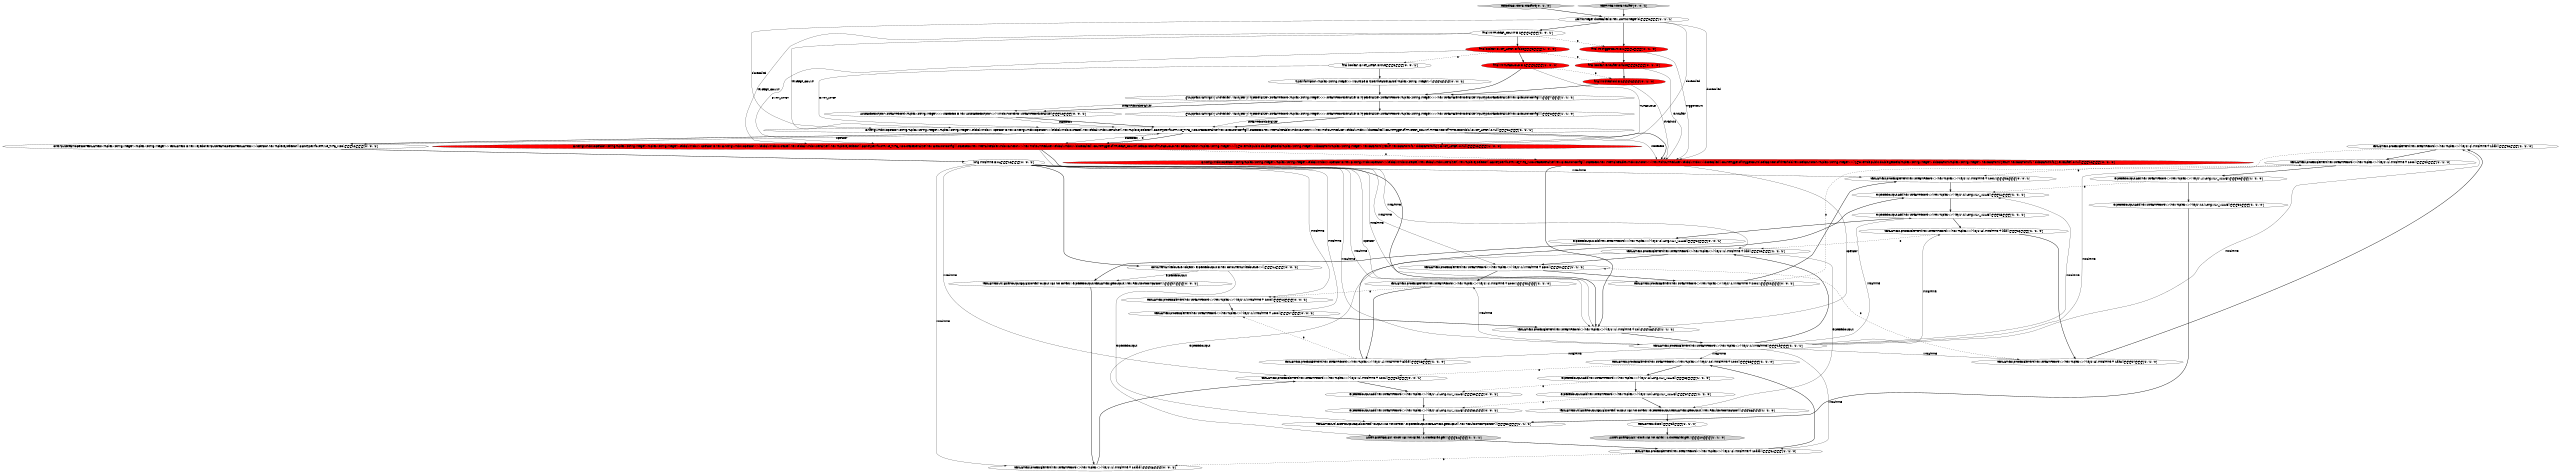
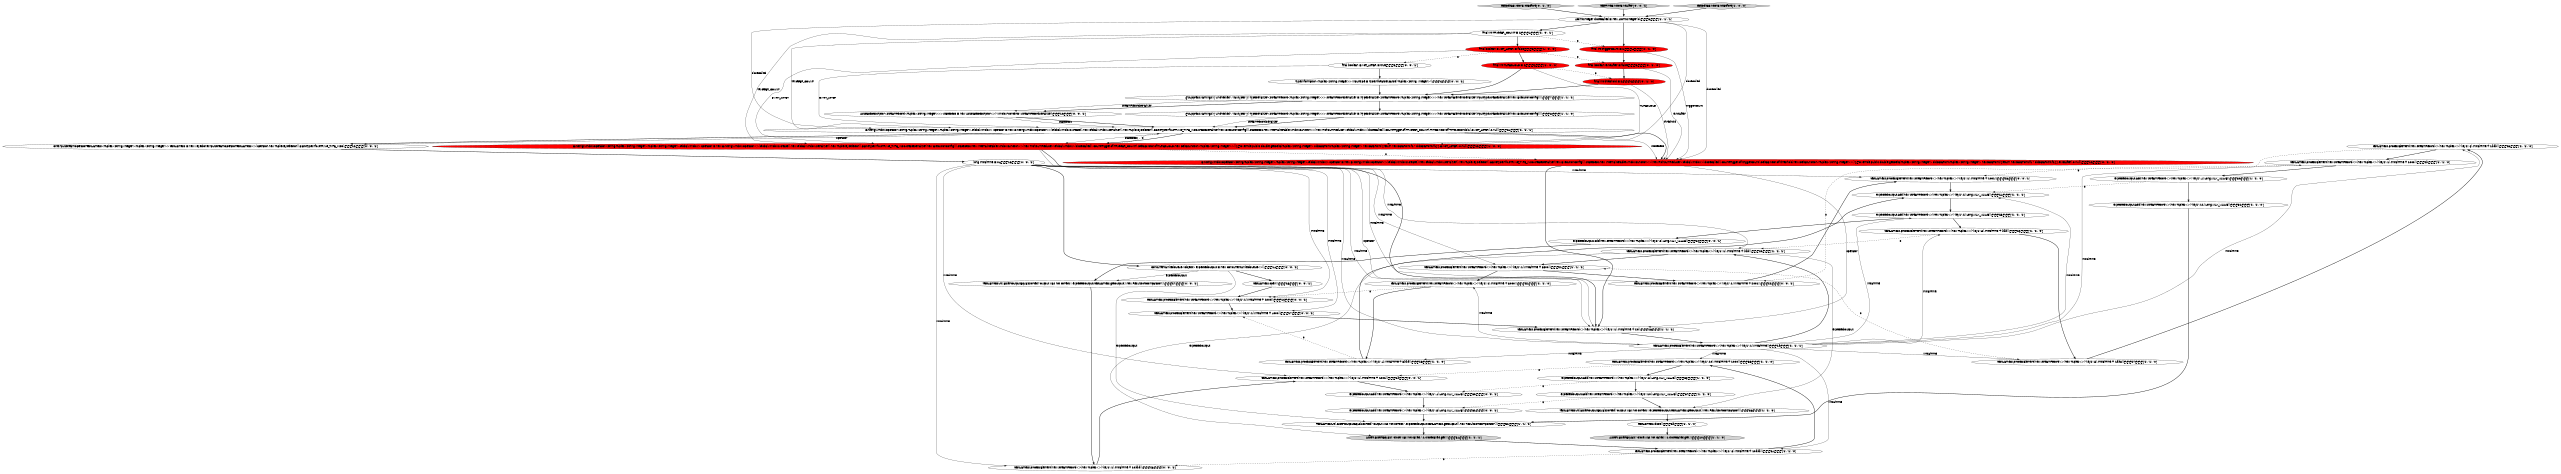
  digraph {
    fontname="DejaVu Sans"
    node [fillcolor=white fontname="DejaVu Sans" shape=ellipse style=filled]
    edge [fontname="DejaVu Sans" style=bold]
    n1 [label="testHarness.processElement(new StreamRecord<>(new Tuple2<>(\"key2\",6),initialTime + 1999))@@@28@@@['1', '1', '0']"]
    n2 [label="testHarness.processElement(new StreamRecord<>(new Tuple2<>(\"key2\",1),initialTime + 1000))@@@29@@@['1', '1', '0']"]
    n3 [label="testHarness.processElement(new StreamRecord<>(new Tuple2<>(\"key2\",1),initialTime + 2001))@@@22@@@['0', '0', '1']"]
    n4 [label="testHarness.processElement(new StreamRecord<>(new Tuple2<>(\"key2\",1),initialTime + 1001))@@@23@@@['0', '0', '1']"]
    n5 [label="expectedOutput.add(new StreamRecord<>(new Tuple2<>(\"key2\",4),Long.MAX_VALUE))@@@30@@@['1', '1', '0']"]
    n6 [label="testHarness.processElement(new StreamRecord<>(new Tuple2<>(\"key1\",1),initialTime + 999))@@@20@@@['1', '1', '1']"]
    n7 [label="TestHarnessUtil.assertOutputEqualsSorted(\"Output was not correct.\",expectedOutput,testHarness.getOutput(),new ResultSortComparator())@@@38@@@['1', '1', '0']"]
    n8 [label="testHarness.processElement(new StreamRecord<>(new Tuple2<>(\"key2\",1),initialTime + 3500))@@@21@@@['1', '1', '1']"]
    n9 [fillcolor=lightgray label="Assert.assertEquals(\"Close was not called.\",1,closeCalled.get())@@@34@@@['1', '1', '1']"]
    n10 [label="testHarness.close()@@@39@@@['1', '1', '0']"]
    n11 [label="testHarness.processElement(new StreamRecord<>(new Tuple2<>(\"key2\",1),initialTime + 3000))@@@22@@@['1', '1', '0']"]
    n12 [label="testHarness.processElement(new StreamRecord<>(new Tuple2<>(\"key1\",3),initialTime + 10999))@@@34@@@['1', '1', '0']"]
    n13 [fillcolor=red label="final int triggerCount = 2@@@4@@@['0', '1', '0']"]
    n14 [fillcolor=red label="final boolean evictAfter = false@@@5@@@['0', '1', '0']"]
    n15 [fillcolor=red label="EvictingWindowOperator<String,Tuple2<String,Integer>,Tuple2<String,Integer>,GlobalWindow> operator = new EvictingWindowOperator<>(GlobalWindows.create(),new GlobalWindow.Serializer(),new TupleKeySelector(),BasicTypeInfo.STRING_TYPE_INFO.createSerializer(new ExecutionConfig()),stateDesc,new InternalIterableWindowFunction<>(new RichSumReducer<GlobalWindow>(closeCalled)),CountTrigger.of(triggerCount),DeltaEvictor.of(threshold,new DeltaFunction<Tuple2<String,Integer>>(){@Override public double getDelta(Tuple2<String,Integer> oldDataPoint,Tuple2<String,Integer> newDataPoint){return newDataPoint.f1 - oldDataPoint.f1}},evictAfter),0,null)@@@12@@@['0', '1', '0']"]
    n16 [fillcolor=red label="final int threshold = 2@@@6@@@['0', '1', '0']"]
    n17 [label="testHarness.processElement(new StreamRecord<>(new Tuple2<>(\"key1\",1),initialTime + 20))@@@18@@@['1', '1', '1']"]
    n18 [label="testHarness.processElement(new StreamRecord<>(new Tuple2<>(\"key1\",1),initialTime + 10999))@@@28@@@['0', '0', '1']"]
    n19 [label="testHarness.processElement(new StreamRecord<>(new Tuple2<>(\"key2\",1),initialTime + 1002))@@@29@@@['0', '0', '1']"]
    n20 [label="expectedOutput.add(new StreamRecord<>(new Tuple2<>(\"key1\",4),Long.MAX_VALUE))@@@30@@@['0', '0', '1']"]
    n21 [label="final boolean EVICT_AFTER = true@@@5@@@['0', '0', '1']"]
    n22 [label="EvictingWindowOperator<String,Tuple2<String,Integer>,Tuple2<String,Integer>,GlobalWindow> operator = new EvictingWindowOperator<>(GlobalWindows.create(),new GlobalWindow.Serializer(),new TupleKeySelector(),BasicTypeInfo.STRING_TYPE_INFO.createSerializer(new ExecutionConfig()),stateDesc,new InternalIterableWindowFunction<>(new RichSumReducer<GlobalWindow>(closeCalled)),CountTrigger.of(TRIGGER_COUNT),TimeEvictor.of(Time.seconds(2),EVICT_AFTER),0,null)@@@11@@@['1', '1', '1']"]
    n23 [label="TypeInformation<Tuple2<String,Integer>> inputType = TypeInfoParser.parse(\"Tuple2<String, Integer>\")@@@6@@@['0', '0', '1']"]
    n24 [fillcolor=red label="EvictingWindowOperator<String,Tuple2<String,Integer>,Tuple2<String,Integer>,GlobalWindow> operator = new EvictingWindowOperator<>(GlobalWindows.create(),new GlobalWindow.Serializer(),new TupleKeySelector(),BasicTypeInfo.STRING_TYPE_INFO.createSerializer(new ExecutionConfig()),stateDesc,new InternalIterableWindowFunction<>(new RichSumReducer<GlobalWindow>(closeCalled)),CountTrigger.of(TRIGGER_COUNT),DeltaEvictor.of(THRESHOLD,new DeltaFunction<Tuple2<String,Integer>>(){@Override public double getDelta(Tuple2<String,Integer> oldDataPoint,Tuple2<String,Integer> newDataPoint){return newDataPoint.f1 - oldDataPoint.f1}},EVICT_AFTER),0,null)@@@12@@@['1', '0', '0']"]
    n25 [label="OneInputStreamOperatorTestHarness<Tuple2<String,Integer>,Tuple2<String,Integer>> testHarness = new KeyedOneInputStreamOperatorTestHarness<>(operator,new TupleKeySelector(),BasicTypeInfo.STRING_TYPE_INFO)@@@12@@@['0', '0', '1']"]
    n26 [label="@SuppressWarnings({\"unchecked\",\"rawtypes\"}) TypeSerializer<StreamRecord<Tuple2<String,Integer>>> streamRecordSerializer = (TypeSerializer<StreamRecord<Tuple2<String,Integer>>>)new StreamElementSerializer(inputType.createSerializer(new ExecutionConfig()))@@@7@@@['1', '1', '1']"]
    n27 [label="AtomicInteger closeCalled = new AtomicInteger(0)@@@3@@@['1', '1', '1']"]
    n28 [label="final int TRIGGER_COUNT = 2@@@4@@@['1', '0', '1']"]
    n29 [fillcolor=red label="final boolean EVICT_AFTER = false@@@5@@@['1', '0', '0']"]
    n30 [fillcolor=lightgray label="Assert.assertEquals(\"Close was not called.\",1,closeCalled.get())@@@40@@@['1', '1', '0']"]
    n31 [label="expectedOutput.add(new StreamRecord<>(new Tuple2<>(\"key2\",10),Long.MAX_VALUE))@@@37@@@['1', '1', '0']"]
    n32 [label="expectedOutput.add(new StreamRecord<>(new Tuple2<>(\"key2\",5),Long.MAX_VALUE))@@@31@@@['0', '0', '1']"]
    n33 [label="TestHarnessUtil.assertOutputEqualsSorted(\"Output was not correct.\",expectedOutput,testHarness.getOutput(),new ResultSortComparator())@@@32@@@['1', '1', '1']"]
    n34 [label="testHarness.processElement(new StreamRecord<>(new Tuple2<>(\"key2\",10),initialTime + 1000))@@@35@@@['1', '1', '0']"]
    n35 [label="expectedOutput.add(new StreamRecord<>(new Tuple2<>(\"key1\",8),Long.MAX_VALUE))@@@36@@@['1', '1', '0']"]
    n36 [label="ListStateDescriptor<StreamRecord<Tuple2<String,Integer>>> stateDesc = new ListStateDescriptor<>(\"window-contents\",streamRecordSerializer)@@@10@@@['0', '0', '1']"]
    n37 [label="@SuppressWarnings({\"unchecked\",\"rawtypes\"}) TypeSerializer<StreamRecord<Tuple2<String,Integer>>> streamRecordSerializer = (TypeSerializer<StreamRecord<Tuple2<String,Integer>>>)new StreamElementSerializer(inputType.createSerializer(new ExecutionConfig()))@@@8@@@['1', '1', '0']"]
    n38 [label="ConcurrentLinkedQueue<Object> expectedOutput = new ConcurrentLinkedQueue<>()@@@14@@@['0', '0', '1']"]
+   n39 [label="testHarness.open()@@@15@@@['0', '0', '1']"]
    n40 [label="TestHarnessUtil.assertOutputEqualsSorted(\"Output was not correct.\",expectedOutput,testHarness.getOutput(),new ResultSortComparator())@@@27@@@['0', '0', '1']"]
    n41 [label="testHarness.processElement(new StreamRecord<>(new Tuple2<>(\"key2\",1),initialTime + 1000))@@@16@@@['0', '0', '1']"]
    n42 [label="long initialTime = 0L@@@13@@@['0', '0', '1']"]
    n43 [fillcolor=lightgray label="testDeltaEvictorEvictBefore['0', '1', '0']" shape=diamond]
    n44 [label="testHarness.processElement(new StreamRecord<>(new Tuple2<>(\"key2\",1),initialTime + 4000))@@@17@@@['0', '0', '1']"]
    n45 [label="testHarness.processElement(new StreamRecord<>(new Tuple2<>(\"key1\",1),initialTime))@@@19@@@['1', '1', '1']"]
    n46 [label="expectedOutput.add(new StreamRecord<>(new Tuple2<>(\"key2\",2),Long.MAX_VALUE))@@@24@@@['1', '1', '1']"]
    n47 [label="testHarness.processElement(new StreamRecord<>(new Tuple2<>(\"key2\",4),initialTime + 3999))@@@23@@@['1', '1', '0']"]
    n48 [label="expectedOutput.add(new StreamRecord<>(new Tuple2<>(\"key1\",2),Long.MAX_VALUE))@@@25@@@['1', '1', '1']"]
    n49 [label="testHarness.processElement(new StreamRecord<>(new Tuple2<>(\"key1\",5),initialTime + 999))@@@26@@@['1', '1', '0']"]
    n50 [label="testHarness.processElement(new StreamRecord<>(new Tuple2<>(\"key2\",5),initialTime + 1998))@@@27@@@['1', '1', '0']"]
    n51 [fillcolor=lightgray label="testTimeEvictorEvictAfter['0', '0', '1']" shape=diamond]
    n52 [label="expectedOutput.add(new StreamRecord<>(new Tuple2<>(\"key2\",11),Long.MAX_VALUE))@@@31@@@['1', '1', '0']"]
    n53 [label="expectedOutput.add(new StreamRecord<>(new Tuple2<>(\"key2\",3),Long.MAX_VALUE))@@@26@@@['0', '0', '1']"]
    n54 [fillcolor=red label="final int THRESHOLD = 2@@@6@@@['1', '0', '0']"]
+   n55 [fillcolor=lightgray label="testDeltaEvictorEvictBefore['1', '0', '0']" shape=diamond]
    n1 -> n2
    n1 -> n3 [label=0 style=dashed]
    n2 -> n4 [label=0 style=dashed]
    n2 -> n5
    n3 -> n4
    n4 -> n46
    n5 -> n46 [label=0 style=dashed]
    n5 -> n52
    n6 -> n7 [label=expectedOutput style=solid]
    n6 -> n8
    n6 -> n9 [label=expectedOutput style=solid]
    n7 -> n10
    n8 -> n3
    n8 -> n11
    n9 -> n12
    n10 -> n30
    n11 -> n41 [label=0 style=dashed]
    n11 -> n47
    n12 -> n18 [label=0 style=dashed]
    n12 -> n34
    n13 -> n14
    n13 -> n15 [label=triggerCount style=solid]
    n14 -> n15 [label=evictAfter style=solid]
    n14 -> n16
    n15 -> n17 [label=operator style=solid]
    n15 -> n17
    n16 -> n15 [label=threshold style=solid]
    n16 -> n26
    n17 -> n45
    n18 -> n19
    n19 -> n20
    n20 -> n32
    n21 -> n22 [label=EVICT_AFTER style=solid]
    n21 -> n23
    n22 -> n15 [label=stateDesc style=solid]
    n22 -> n15
    n22 -> n24
    n22 -> n24 [label=stateDesc style=solid]
    n22 -> n25
    n22 -> n25 [label=operator style=solid]
    n23 -> n26
    n24 -> n15 [label=0 style=dashed]
    n24 -> n17 [label=operator style=solid]
    n24 -> n17
    n24 -> n22 [label=0 style=dashed]
    n25 -> n42
    n26 -> n36
    n26 -> n36 [label=streamRecordSerializer style=solid]
    n26 -> n37
    n27 -> n13
    n27 -> n15 [label=closeCalled style=solid]
    n27 -> n22 [label=closeCalled style=solid]
    n27 -> n24 [label=closeCalled style=solid]
    n27 -> n28
    n28 -> n13 [label=0 style=dashed]
    n28 -> n22 [label=TRIGGER_COUNT style=solid]
    n28 -> n24 [label=TRIGGER_COUNT style=solid]
    n28 -> n29
    n29 -> n14 [label=0 style=dashed]
    n29 -> n21 [label=0 style=dashed]
    n29 -> n24 [label=EVICT_AFTER style=solid]
    n29 -> n54
    n31 -> n7
    n31 -> n32 [label=0 style=dashed]
    n32 -> n33
    n33 -> n9
    n34 -> n19 [label=0 style=dashed]
    n34 -> n35
    n35 -> n20 [label=0 style=dashed]
    n35 -> n31
    n36 -> n22
    n36 -> n22 [label=stateDesc style=solid]
    n37 -> n22
    n37 -> n22 [label=streamRecordSerializer style=solid]
    n38 -> n33 [label=expectedOutput style=solid]
+   n38 -> n39
    n38 -> n40 [label=expectedOutput style=solid]
+   n39 -> n41
    n40 -> n18
    n41 -> n44
    n42 -> n3 [label=initialTime style=solid]
    n42 -> n4 [label=initialTime style=solid]
    n42 -> n6 [label=initialTime style=solid]
    n42 -> n8 [label=initialTime style=solid]
    n42 -> n17 [label=initialTime style=solid]
    n42 -> n18 [label=initialTime style=solid]
    n42 -> n19 [label=initialTime style=solid]
    n42 -> n38
    n42 -> n41 [label=initialTime style=solid]
    n42 -> n44 [label=initialTime style=solid]
    n42 -> n45 [label=initialTime style=solid]
    n43 -> n27
    n44 -> n17
    n45 -> n1 [label=initialTime style=solid]
    n45 -> n2 [label=initialTime style=solid]
    n45 -> n6
    n45 -> n11 [label=initialTime style=solid]
    n45 -> n12 [label=initialTime style=solid]
    n45 -> n34 [label=initialTime style=solid]
    n45 -> n46 [label=initialTime style=solid]
    n45 -> n47 [label=initialTime style=solid]
    n45 -> n48 [label=initialTime style=solid]
    n45 -> n49 [label=initialTime style=solid]
    n45 -> n50 [label=initialTime style=solid]
    n46 -> n48
    n47 -> n44 [label=0 style=dashed]
    n47 -> n46
    n48 -> n49
    n48 -> n53
    n49 -> n6 [label=0 style=dashed]
    n49 -> n50
    n50 -> n1
    n50 -> n8 [label=0 style=dashed]
    n51 -> n27
    n52 -> n33
    n53 -> n40
    n54 -> n16 [label=0 style=dashed]
    n54 -> n24 [label=THRESHOLD style=solid]
    n54 -> n26
+   n55 -> n27
  }
